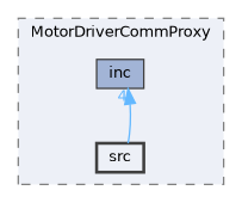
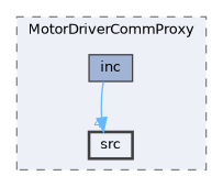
  digraph {
    compound=true
    node [color=grey25 fontname=Helvetica fontsize=10 shape=box]
    n1 [fillcolor="#a2b4d6" height=0.2 label=inc style=filled width=0.4]
    n2 [fillcolor="#edf0f7" height=0.2 label=src style="filled,bold" width=0.4]
    subgraph cluster_1 {
      bgcolor="#edf0f7"
      fontname=Helvetica
      fontsize=10
      label=MotorDriverCommProxy
      pencolor=grey50
      style="filled,dashed"
      n1
      n2
    }
-   n2 -> n1 [color=steelblue1 fontcolor=steelblue1 fontname=Helvetica fontsize=10 headlabel=4 labeldistance=1.5 labelfontname=Helvetica labelfontsize=10]
+   n1 -> n2 [color=steelblue1 fontcolor=steelblue1 fontname=Helvetica fontsize=10 headlabel=4 labeldistance=1.5 labelfontname=Helvetica labelfontsize=10]
  }
